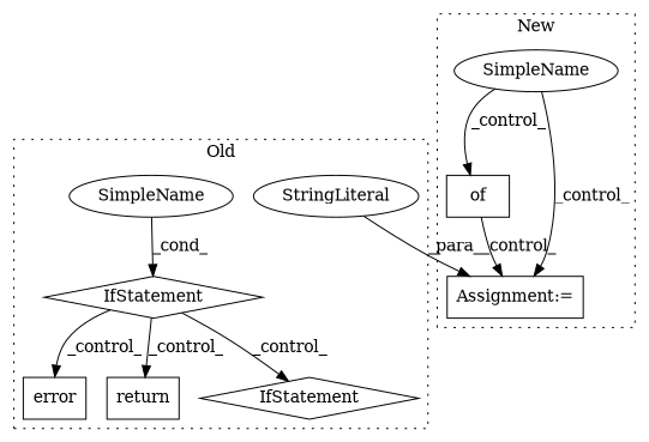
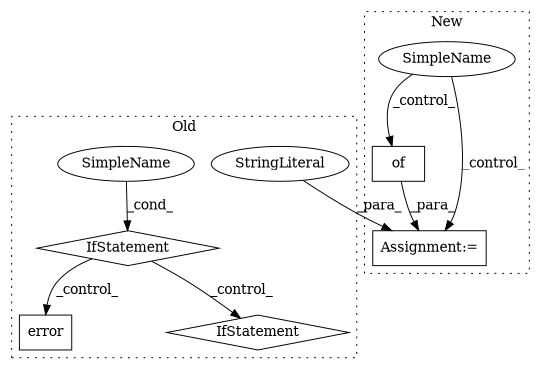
  digraph {
    node [a=32 shape=box]
    n1 [l="6,1" label=error s="2837,2863"]
    n2 [a=45 l=20 label=StringLiteral s=2843 shape=ellipse]
    n3 [a=25 l="4,2" label=IfStatement s="2764,2791" shape=diamond]
    n4 [a=42 label=SimpleName shape=ellipse]
-   n5 [a=41 l=7 label=return s=2874]
    n6 [a=25 l="4,2" label=IfStatement s="3105,3132" shape=diamond]
    n7 [l=4 label=of s=2825]
    n8 [a=7 l=1 label="Assignment:=" s=2820]
    n9 [a=42 label=SimpleName shape=ellipse]
    subgraph cluster_1 {
      label=Old
      style=dotted
      n1
      n2
      n3
      n4
-     n5
      n6
    }
    subgraph cluster_2 {
      label=New
      style=dotted
      n7
      n8
      n9
    }
    n2 -> n8 [label=_para_]
    n3 -> n1 [label=_control_]
-   n3 -> n5 [label=_control_]
    n3 -> n6 [label=_control_]
    n4 -> n3 [label=_cond_]
-   n7 -> n8 [label=_control_]
+   n7 -> n8 [label=_para_]
    n9 -> n7 [label=_control_]
    n9 -> n8 [label=_control_]
  }
